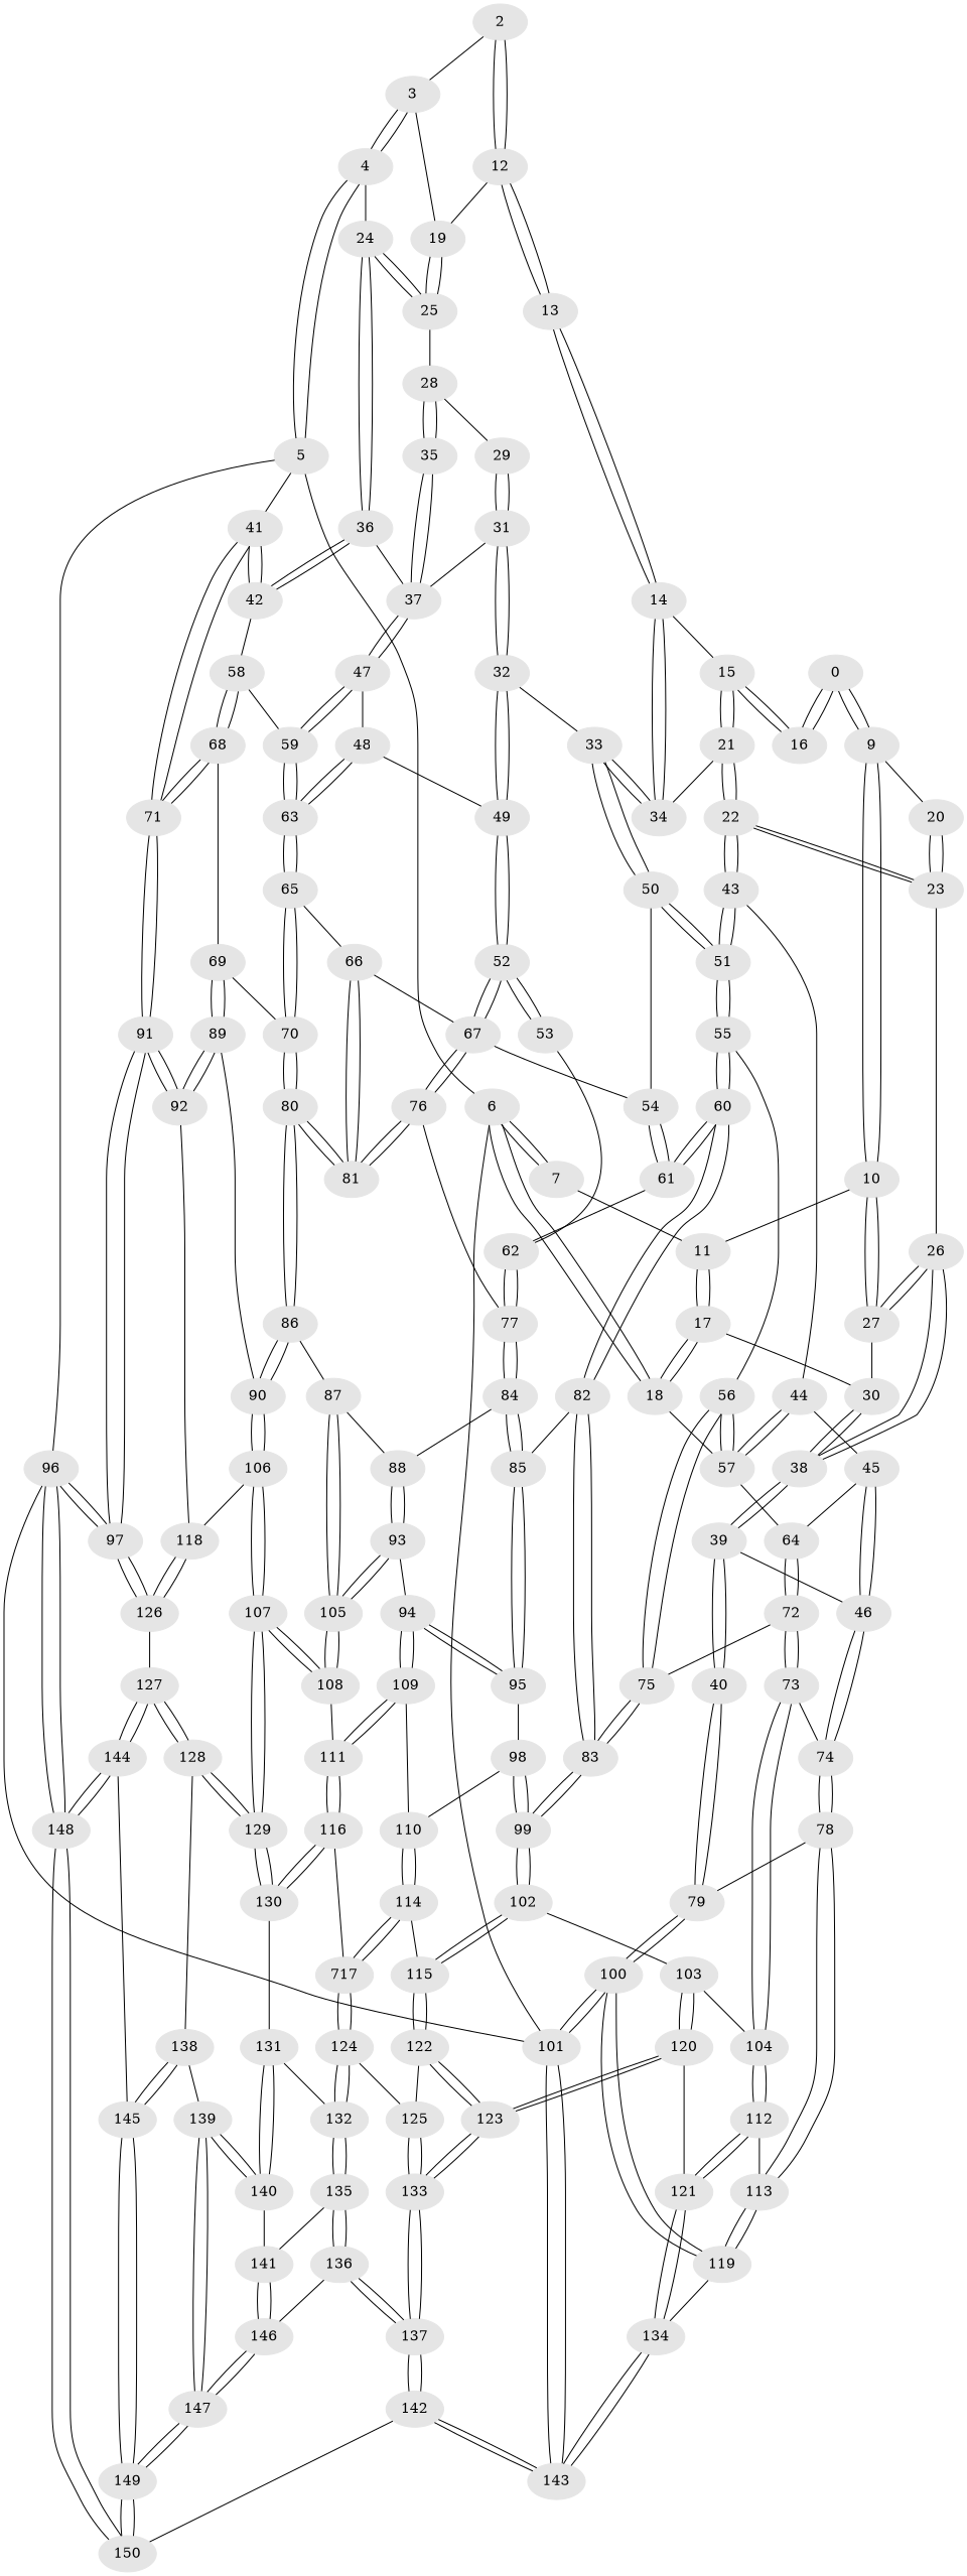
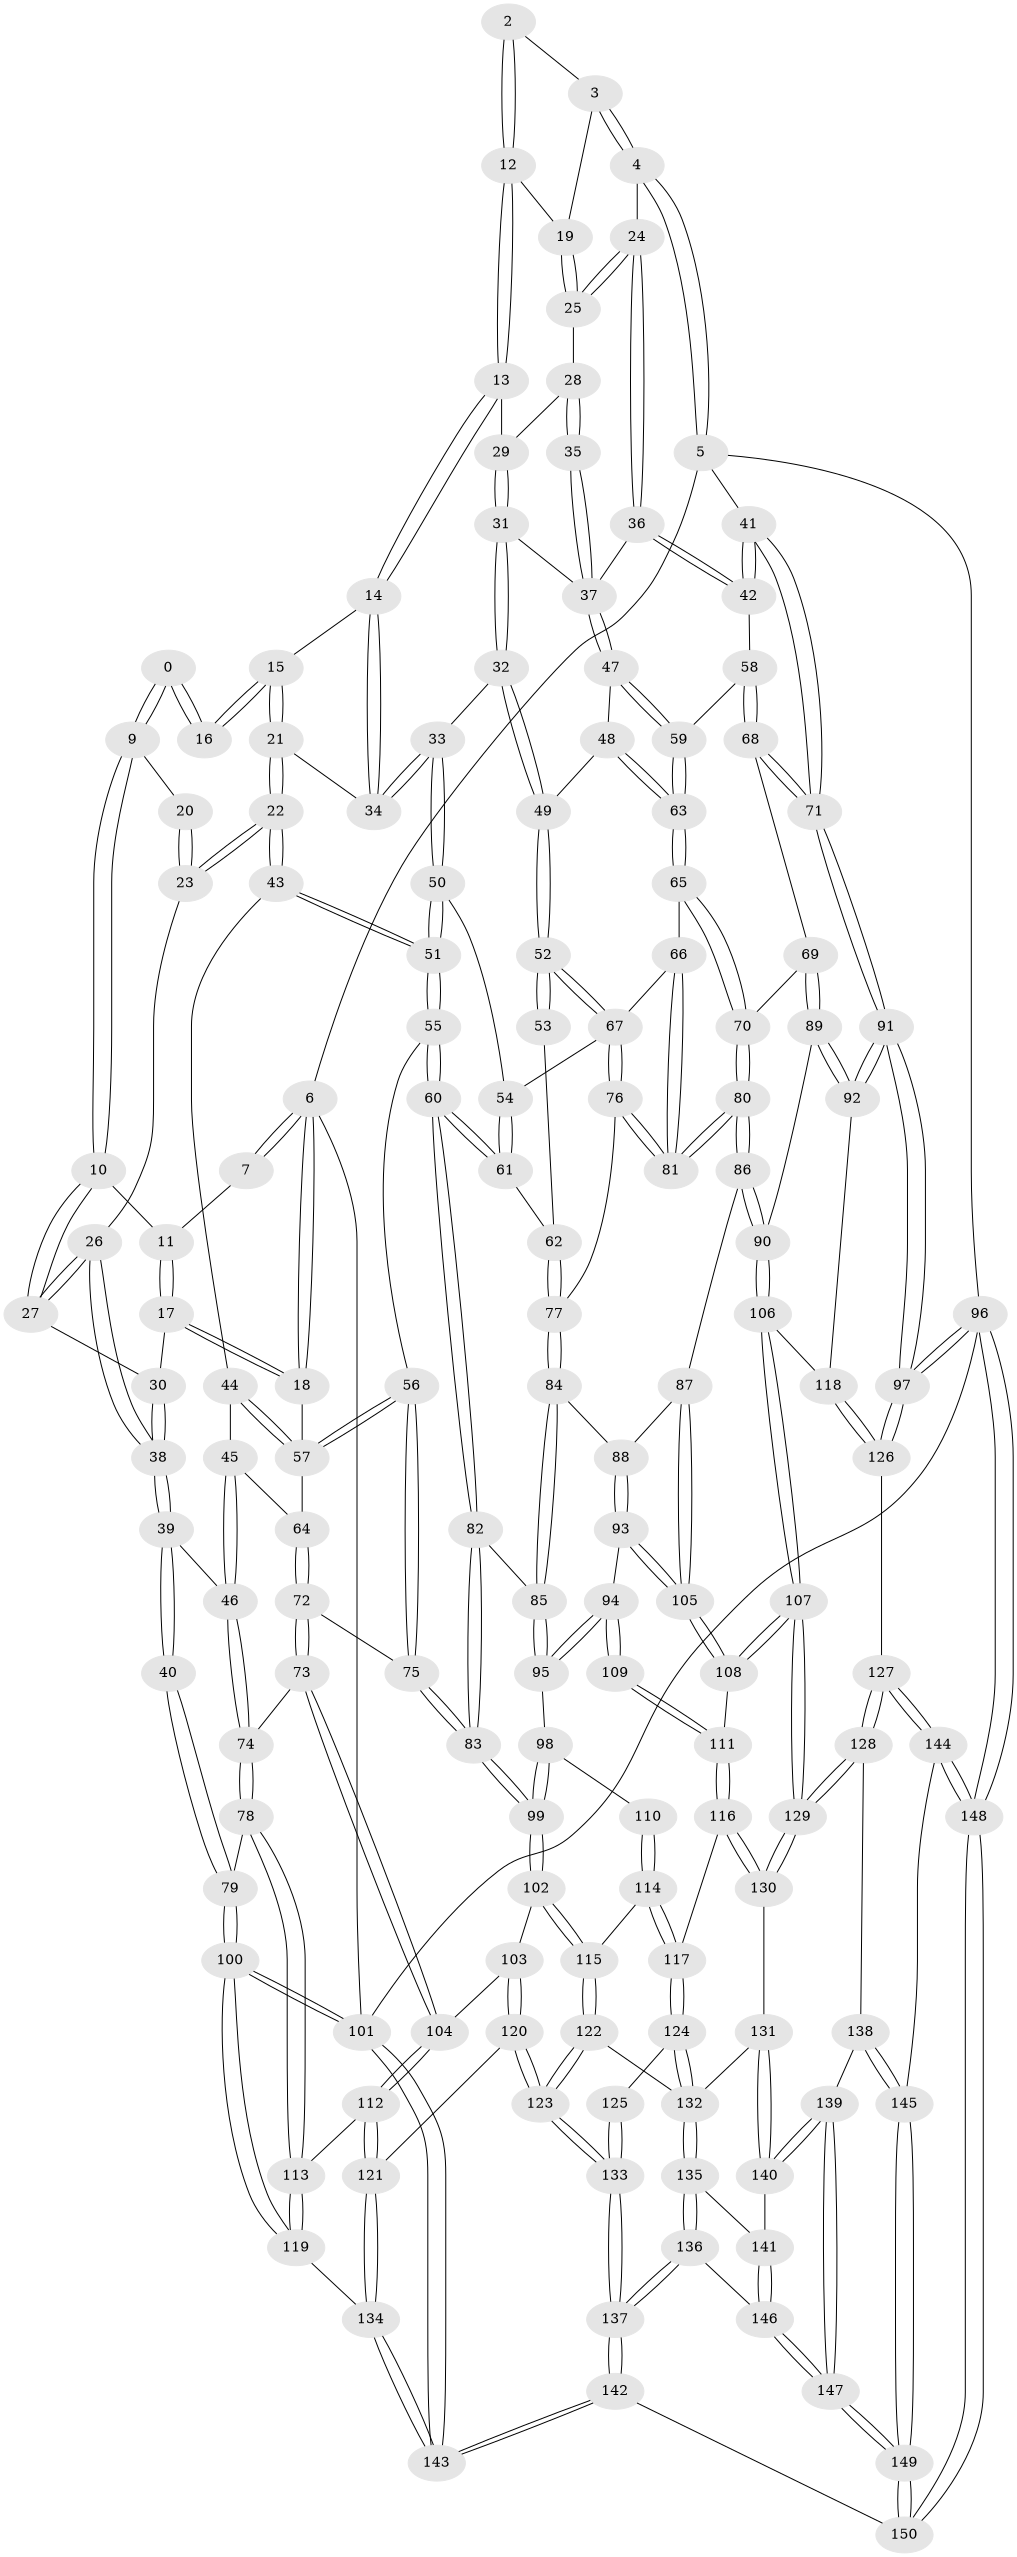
  graph {
    node [color=gray90 style=filled]
    2
    3
    12
    n4 [label=0]
    9
    16
    4
    19
    13
    5
    24
    25
    6
    41
    96
    36
    7
    18
    101
    42
    71
    97
    148
    11
    57
    143
    17
    10
    20
    27
    23
    30
    14
    29
    15
    34
    31
    21
    22
    38
    40
    79
    28
    26
    43
    44
    51
    37
    35
    39
    32
    33
    49
    50
    52
    54
    47
    58
    48
    59
    46
    74
    100
    91
    68
    45
    55
    64
    72
    78
    63
    65
    53
    67
    61
    56
    60
    62
    76
    77
    75
    82
    83
    69
    85
    84
    66
    70
    73
    81
    80
    89
    90
    92
    86
    104
    112
    113
    99
    88
    119
    87
    95
    102
    93
    98
    105
    106
    108
    94
    118
    107
    126
    109
    110
    111
    150
    127
    114
    103
    115
    134
    120
    122
    121
    123
    129
    130
    116
-   117 [label=717]
+   117
    124
    125
    131
    132
    133
    137
    135
    128
    144
    138
    145
    139
    140
    141
    136
    142
    146
    147
    149
    2 -- 3
    2 -- 12
    2 -- 12
    3 -- 4
    3 -- 4
    3 -- 19
    12 -- 19
    12 -- 13
    12 -- 13
    n4 -- 9
    n4 -- 9
    n4 -- 16
    n4 -- 16
    9 -- 10
    9 -- 10
    9 -- 20
    4 -- 5
    4 -- 5
    4 -- 24
    19 -- 25
    19 -- 25
    13 -- 14
    13 -- 14
+   13 -- 29
    5 -- 6
    5 -- 41
    5 -- 96
    24 -- 25
    24 -- 25
    24 -- 36
    24 -- 36
    25 -- 28
    6 -- 7
    6 -- 7
    6 -- 18
    6 -- 18
    6 -- 101
    41 -- 42
    41 -- 42
    41 -- 71
    41 -- 71
    96 -- 101
    96 -- 97
    96 -- 97
    96 -- 148
    96 -- 148
    36 -- 42
    36 -- 42
    36 -- 37
    7 -- 11
    18 -- 57
    101 -- 143
    101 -- 143
    42 -- 58
    71 -- 91
    71 -- 91
    97 -- 126
    97 -- 126
    148 -- 150
    148 -- 150
    11 -- 17
    11 -- 17
    57 -- 64
    17 -- 18
    17 -- 18
    17 -- 30
    10 -- 11
    10 -- 27
    10 -- 27
    20 -- 23
    20 -- 23
    27 -- 30
    23 -- 26
    30 -- 38
    30 -- 38
    14 -- 15
    14 -- 34
    14 -- 34
    29 -- 31
    29 -- 31
    15 -- 16
    15 -- 16
    15 -- 21
    15 -- 21
    31 -- 37
    31 -- 32
    31 -- 32
    21 -- 34
    21 -- 22
    21 -- 22
    22 -- 23
    22 -- 23
    22 -- 43
    22 -- 43
    38 -- 39
    38 -- 39
    40 -- 79
    40 -- 79
    79 -- 100
    79 -- 100
    28 -- 29
    28 -- 35
    28 -- 35
    26 -- 27
    26 -- 27
    26 -- 38
    26 -- 38
    43 -- 44
    43 -- 51
    43 -- 51
    44 -- 57
    44 -- 57
    44 -- 45
    51 -- 55
    51 -- 55
    37 -- 47
    37 -- 47
    35 -- 37
    35 -- 37
    39 -- 40
    39 -- 40
    39 -- 46
    32 -- 33
    32 -- 49
    32 -- 49
    33 -- 34
    33 -- 34
    33 -- 50
    33 -- 50
    49 -- 52
    49 -- 52
    50 -- 51
    50 -- 51
    50 -- 54
    52 -- 53
    52 -- 53
    52 -- 67
    52 -- 67
    54 -- 61
    54 -- 61
    47 -- 48
    47 -- 59
    47 -- 59
    58 -- 59
    58 -- 68
    58 -- 68
    48 -- 49
    48 -- 63
    48 -- 63
    59 -- 63
    59 -- 63
    46 -- 74
    46 -- 74
    74 -- 78
    74 -- 78
    100 -- 101
    100 -- 101
    100 -- 119
    100 -- 119
    91 -- 97
    91 -- 97
    91 -- 92
    91 -- 92
    68 -- 71
    68 -- 71
    68 -- 69
    45 -- 46
    45 -- 46
    45 -- 64
    55 -- 56
    55 -- 60
    55 -- 60
    64 -- 72
    64 -- 72
    72 -- 75
    72 -- 73
    72 -- 73
    78 -- 79
    78 -- 113
    78 -- 113
    63 -- 65
    63 -- 65
    65 -- 66
    65 -- 70
    65 -- 70
    53 -- 62
    67 -- 54
    67 -- 76
    67 -- 76
    61 -- 62
    56 -- 57
    56 -- 57
    56 -- 75
    56 -- 75
    60 -- 61
    60 -- 61
    60 -- 82
    60 -- 82
    62 -- 77
    62 -- 77
    76 -- 77
    76 -- 81
    76 -- 81
    77 -- 84
    77 -- 84
    75 -- 83
    75 -- 83
    82 -- 83
    82 -- 83
    82 -- 85
    83 -- 99
    83 -- 99
    69 -- 70
    69 -- 89
    69 -- 89
    85 -- 95
    85 -- 95
    84 -- 85
    84 -- 85
    84 -- 88
    66 -- 67
    66 -- 81
    66 -- 81
    70 -- 80
    70 -- 80
    73 -- 74
    73 -- 104
    73 -- 104
    80 -- 81
    80 -- 81
    80 -- 86
    80 -- 86
    89 -- 90
    89 -- 92
    89 -- 92
    90 -- 106
    90 -- 106
    92 -- 118
    86 -- 90
    86 -- 90
    86 -- 87
    104 -- 112
    104 -- 112
    112 -- 113
    112 -- 121
    112 -- 121
    113 -- 119
    113 -- 119
    99 -- 102
    99 -- 102
    88 -- 93
    88 -- 93
    119 -- 134
    87 -- 88
    87 -- 105
    87 -- 105
    95 -- 98
    102 -- 103
    102 -- 115
    102 -- 115
    93 -- 105
    93 -- 105
    93 -- 94
    98 -- 99
    98 -- 99
    98 -- 110
    105 -- 108
    105 -- 108
    106 -- 118
    106 -- 107
    106 -- 107
    108 -- 111
    94 -- 95
    94 -- 95
    94 -- 109
    94 -- 109
    118 -- 126
    118 -- 126
    107 -- 108
    107 -- 108
    107 -- 129
    107 -- 129
    126 -- 127
-   109 -- 110
    109 -- 111
    109 -- 111
    110 -- 114
    110 -- 114
    111 -- 116
    111 -- 116
    127 -- 128
    127 -- 128
    127 -- 144
    127 -- 144
    114 -- 115
    114 -- 117
    114 -- 117
    103 -- 104
    103 -- 120
    103 -- 120
    115 -- 122
    115 -- 122
    134 -- 143
    134 -- 143
    120 -- 121
    120 -- 123
    120 -- 123
    122 -- 123
    122 -- 123
-   122 -- 125
+   122 -- 132
    121 -- 134
    121 -- 134
    123 -- 133
    123 -- 133
    129 -- 130
    129 -- 130
    130 -- 131
    116 -- 130
    116 -- 130
    116 -- 117
    117 -- 124
    117 -- 124
    124 -- 125
    124 -- 132
    124 -- 132
    125 -- 133
    125 -- 133
    131 -- 132
    131 -- 140
    131 -- 140
    132 -- 135
    132 -- 135
    133 -- 137
    133 -- 137
    137 -- 142
    137 -- 142
    135 -- 141
    135 -- 136
    135 -- 136
    128 -- 129
    128 -- 129
    128 -- 138
    144 -- 148
    144 -- 148
    144 -- 145
    138 -- 145
    138 -- 145
    138 -- 139
    145 -- 149
    145 -- 149
    139 -- 140
    139 -- 140
    139 -- 147
    139 -- 147
    140 -- 141
    141 -- 146
    141 -- 146
    136 -- 137
    136 -- 137
    136 -- 146
    142 -- 143
    142 -- 143
    142 -- 150
    146 -- 147
    146 -- 147
    147 -- 149
    147 -- 149
    149 -- 150
    149 -- 150
  }
